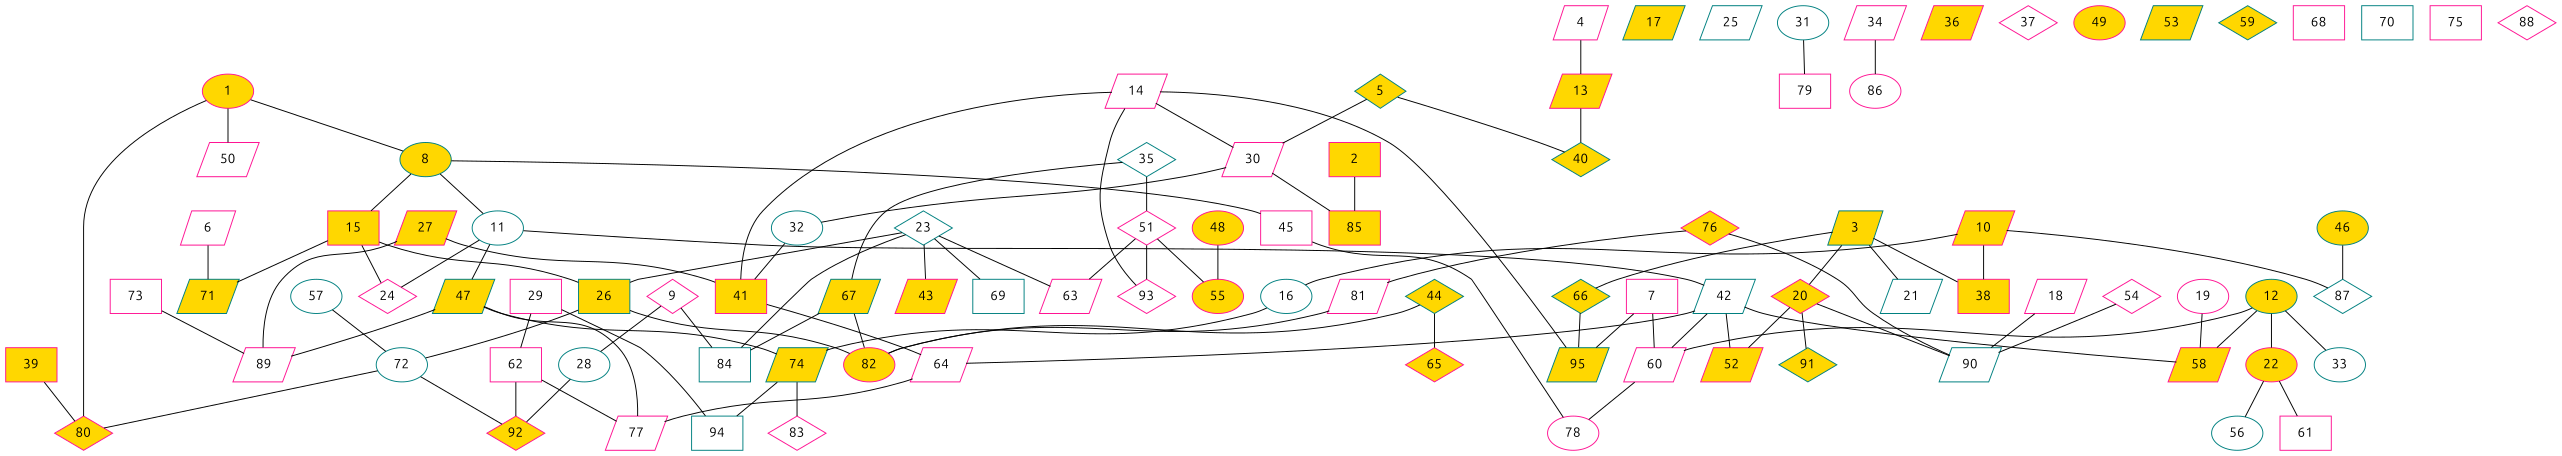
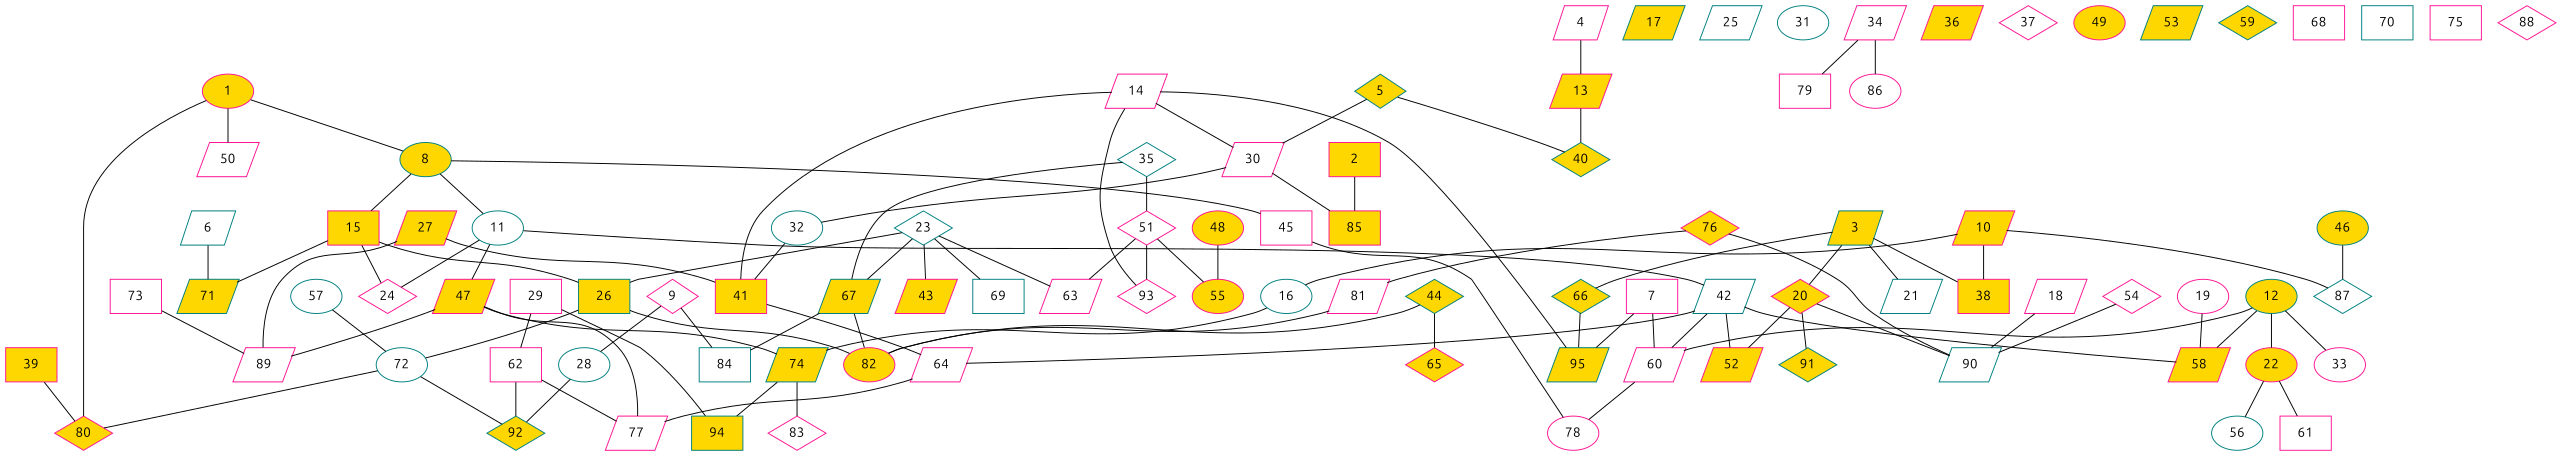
  graph {
    fontname=Ubuntu
    node [color=deeppink fillcolor=white fontname=Ubuntu shape=parallelogram style=filled]
    edge [fontname=Ubuntu]
    1 [fillcolor=gold shape=ellipse]
    8 [color=teal fillcolor=gold shape=ellipse]
    50
    80 [fillcolor=gold shape=diamond]
    11 [color=teal shape=ellipse]
    15 [fillcolor=gold shape=box]
    45 [shape=box]
    2 [fillcolor=gold shape=box]
    85 [fillcolor=gold shape=box]
    3 [color=teal fillcolor=gold]
    20 [fillcolor=gold shape=diamond]
    21 [color=teal]
    38 [fillcolor=gold shape=box]
    66 [color=teal fillcolor=gold shape=diamond]
    90 [color=teal]
    52 [fillcolor=gold]
    91 [color=teal fillcolor=gold shape=diamond]
    95 [color=teal fillcolor=gold]
    13 [fillcolor=gold]
    4
    40 [color=teal fillcolor=gold shape=diamond]
    5 [color=teal fillcolor=gold shape=diamond]
    30
    32 [color=teal shape=ellipse]
-   6
+   6 [color=teal]
    71 [color=teal fillcolor=gold]
    7 [shape=box]
    60
    78 [shape=ellipse]
    24 [shape=diamond]
    42 [color=teal]
-   47 [color=teal fillcolor=gold]
+   47 [fillcolor=gold]
    26 [color=teal fillcolor=gold shape=box]
    9 [shape=diamond]
    28 [color=teal shape=ellipse]
    84 [color=teal shape=box]
-   92 [fillcolor=gold shape=diamond]
+   92 [color=teal fillcolor=gold shape=diamond]
    10 [fillcolor=gold]
    16 [color=teal shape=ellipse]
    87 [color=teal shape=diamond]
    74 [color=teal fillcolor=gold]
    58 [fillcolor=gold]
    64
    89
    77
    12 [color=teal fillcolor=gold shape=ellipse]
    22 [fillcolor=gold shape=ellipse]
-   33 [color=teal shape=ellipse]
+   33 [shape=ellipse]
    56 [color=teal shape=ellipse]
    61 [shape=box]
    14
    41 [fillcolor=gold shape=box]
    93 [shape=diamond]
    72 [color=teal shape=ellipse]
    82 [fillcolor=gold shape=ellipse]
-   94 [color=teal shape=box]
+   94 [color=teal fillcolor=gold shape=box]
    83 [shape=diamond]
    17 [color=teal fillcolor=gold]
    18
    19 [shape=ellipse]
    23 [color=teal shape=diamond]
    43 [fillcolor=gold]
    63
    67 [color=teal fillcolor=gold]
    69 [color=teal shape=box]
    25 [color=teal]
    27 [fillcolor=gold]
    29 [shape=box]
    62 [shape=box]
    31 [color=teal shape=ellipse]
    79 [shape=box]
    34
    86 [shape=ellipse]
    35 [color=teal shape=diamond]
    51 [shape=diamond]
    55 [fillcolor=gold shape=ellipse]
    36 [fillcolor=gold]
    37 [shape=diamond]
    39 [fillcolor=gold shape=box]
    44 [color=teal fillcolor=gold shape=diamond]
    65 [fillcolor=gold shape=diamond]
    46 [color=teal fillcolor=gold shape=ellipse]
    48 [fillcolor=gold shape=ellipse]
    49 [fillcolor=gold shape=ellipse]
    53 [color=teal fillcolor=gold]
    54 [shape=diamond]
    57 [color=teal shape=ellipse]
    59 [color=teal fillcolor=gold shape=diamond]
    68 [shape=box]
    70 [color=teal shape=box]
    73 [shape=box]
    75 [shape=box]
    76 [fillcolor=gold shape=diamond]
    81
    88 [shape=diamond]
    1 -- 8
    1 -- 50
    1 -- 80
    8 -- 11
    8 -- 15
    8 -- 45
    11 -- 24
    11 -- 42
    11 -- 47
    15 -- 71
    15 -- 24
    15 -- 26
    45 -- 78
    2 -- 85
    3 -- 20
    3 -- 21
    3 -- 38
    3 -- 66
    20 -- 90
    20 -- 52
    20 -- 91
    66 -- 95
    13 -- 40
    4 -- 13
    5 -- 40
    5 -- 30
    30 -- 85
    30 -- 32
    32 -- 41
    6 -- 71
    7 -- 95
    7 -- 60
    60 -- 78
    42 -- 52
    42 -- 60
    42 -- 58
    42 -- 64
    47 -- 74
    47 -- 89
    47 -- 77
    26 -- 72
    26 -- 82
    9 -- 28
    9 -- 84
    28 -- 92
    10 -- 38
    10 -- 16
    10 -- 87
    16 -- 74
    74 -- 94
    74 -- 83
    64 -- 77
    12 -- 60
    12 -- 58
    12 -- 22
    12 -- 33
    22 -- 56
    22 -- 61
    14 -- 95
    14 -- 30
    14 -- 41
    14 -- 93
    41 -- 64
    72 -- 80
    72 -- 92
    18 -- 90
    19 -- 58
    23 -- 26
    23 -- 43
    23 -- 63
-   23 -- 84
+   23 -- 67
    23 -- 69
    67 -- 84
    67 -- 82
    27 -- 89
    27 -- 41
    29 -- 94
    29 -- 62
    62 -- 92
    62 -- 77
-   31 -- 79
+   34 -- 79
    34 -- 86
    35 -- 67
    35 -- 51
    51 -- 93
    51 -- 63
    51 -- 55
    39 -- 80
    44 -- 82
    44 -- 65
    46 -- 87
    48 -- 55
    54 -- 90
    57 -- 72
    73 -- 89
    76 -- 90
    76 -- 81
    81 -- 82
  }
